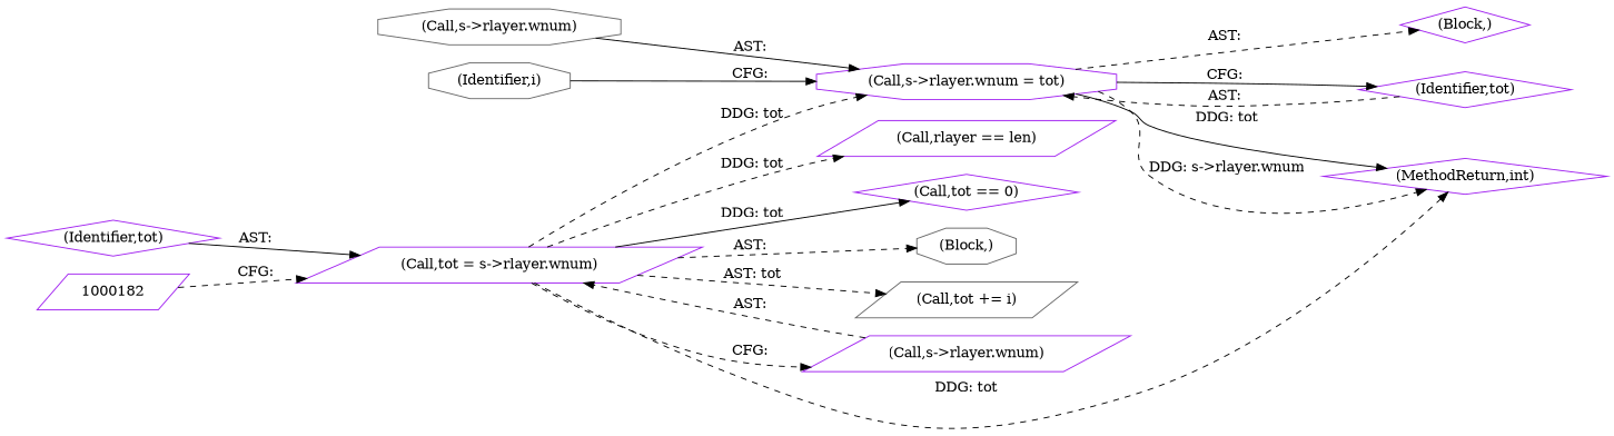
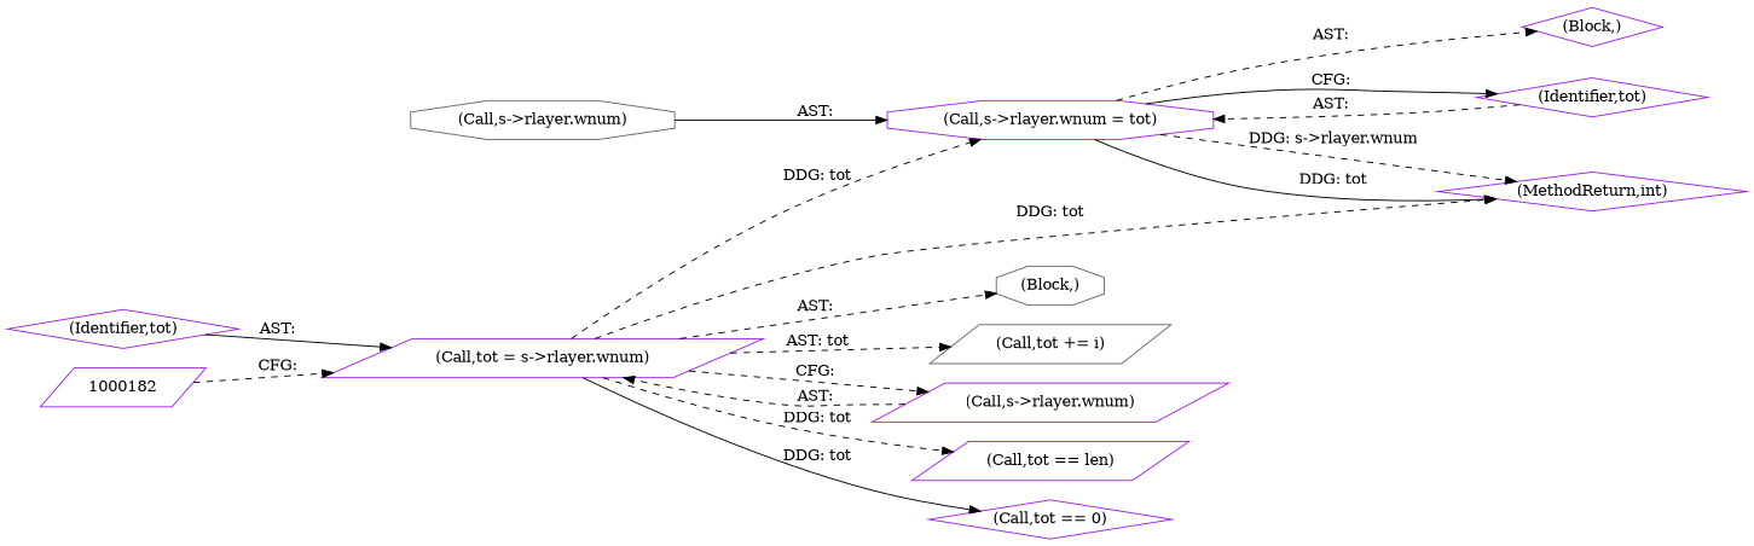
  digraph {
    rankdir=LR
    node [color=purple shape=diamond]
    edge [style=dashed]
    n1 [label="(Call,s->rlayer.wnum = tot)" shape=octagon]
    n2 [label="(Block,)"]
    n3 [label="(Identifier,tot)"]
    n4 [label="(MethodReturn,int)"]
    n5 [label="(Call,tot = s->rlayer.wnum)" shape=parallelogram]
    n6 [color=gray40 label="(Block,)" shape=octagon]
    n7 [color=gray40 label="(Call,tot += i)" shape=parallelogram]
    n8 [label="(Call,s->rlayer.wnum)" shape=parallelogram]
-   n9 [label="(Call,rlayer == len)" shape=parallelogram]
+   n9 [label="(Call,tot == len)" shape=parallelogram]
    n10 [label="(Call,tot == 0)"]
-   n11 [color=gray40 label="(Identifier,i)" shape=octagon]
    n12 [color=gray40 label="(Call,s->rlayer.wnum)" shape=octagon]
    n13 [label="(Identifier,tot)"]
    1000182 [shape=parallelogram]
    n1 -> n2 [label="AST: "]
    n1 -> n3 [label="CFG: " style=solid]
    n1 -> n4 [label="DDG: s->rlayer.wnum"]
    n1 -> n4 [label="DDG: tot" style=solid]
    n3 -> n1 [label="AST: "]
    n5 -> n1 [label="DDG: tot"]
    n5 -> n4 [label="DDG: tot"]
    n5 -> n6 [label="AST: "]
    n5 -> n7 [label="AST: tot"]
    n5 -> n8 [label="CFG: "]
    n5 -> n9 [label="DDG: tot"]
    n5 -> n10 [label="DDG: tot" style=solid]
    n8 -> n5 [label="AST: "]
-   n11 -> n1 [label="CFG: " style=solid]
    n12 -> n1 [label="AST: " style=solid]
    n13 -> n5 [label="AST: " style=solid]
    1000182 -> n5 [label="CFG: "]
  }
